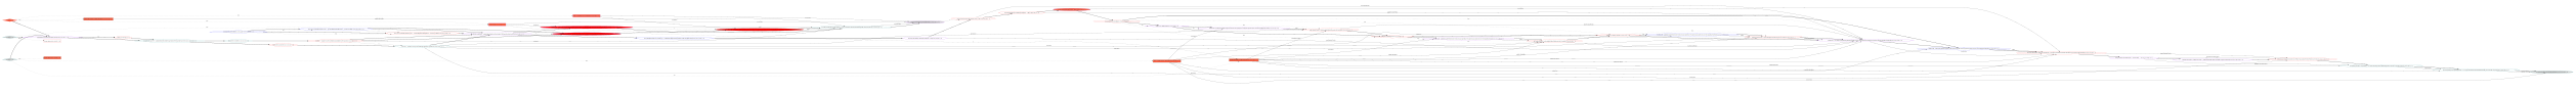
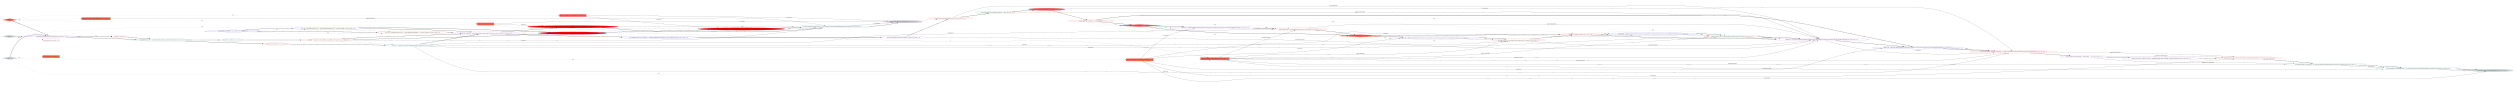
  digraph {
    fontname="Playfair Display"
    rankdir=LR
    node [color=red fillcolor=white fontname="Playfair Display" shape=ellipse style=filled]
    edge [fontname="Playfair Display" style=bold]
    n1 [color=teal label="RecordPersistentWorker persistentWorker = new RecordPersistentWorker(moduleDefineHolder,model,recordDAO)@@@16@@@['1', '1', '0']"]
    n2 [color=purple fillcolor=lightgray label="workers.put(recordClass,persistentWorker)@@@17@@@['1', '1', '0']"]
    n3 [label="hourPersistentWorker = worker(moduleDefineHolder,metricsDAO,model)@@@23@@@['0', '0', '1']"]
-   n4 [label="configService.shouldToDay()@@@25@@@['0', '0', '1']" shape=diamond]
+   n4 [fillcolor=tomato label="configService.shouldToDay()@@@25@@@['0', '0', '1']" shape=diamond]
    n5 [color=purple label="transWorker = new MetricsTransWorker(moduleDefineHolder,stream.name(),hourPersistentWorker,dayPersistentWorker,monthPersistentWorker)@@@33@@@['0', '0', '1']"]
    n6 [label="dayPersistentWorker = worker(moduleDefineHolder,metricsDAO,model)@@@27@@@['0', '0', '1']"]
    n7 [label="configService.shouldToMonth()@@@29@@@['0', '0', '1']" shape=diamond]
    n8 [color=purple label="Model model = modelSetter.putIfAbsent(metricsClass,stream.scopeId(),new Storage(stream.name(),true,true,Downsampling.Day),false)@@@26@@@['0', '0', '1']"]
    n9 [label="MetricsPersistentWorker minutePersistentWorker = minutePersistentWorker(moduleDefineHolder,metricsDAO,model,transWorker)@@@36@@@['0', '0', '1']"]
    n10 [color=blue label="Model model = modelSetter.putIfAbsent(metricsClass,stream.scopeId(),new Storage(stream.name(),true,true,Downsampling.Minute),false)@@@35@@@['0', '0', '1']"]
    n11 [label="throw new UnexpectedException(\"Create \" + stream.builder().getSimpleName() + \" metrics DAO failure.\",e)@@@12@@@['0', '0', '1']"]
    n12 [color=purple label="IModelSetter modelSetter = moduleDefineHolder.find(CoreModule.NAME).provider().getService()@@@14@@@['1', '0', '1']"]
    n13 [color=blue label="DownsamplingConfigService configService = moduleDefineHolder.find(CoreModule.NAME).provider().getService()@@@15@@@['0', '0', '1']"]
    n14 [color=blue fillcolor=red label="INewModel modelSetter = moduleDefineHolder.find(CoreModule.NAME).provider().getService()@@@14@@@['0', '1', '0']"]
    n15 [color=purple fillcolor=red label="Model model = modelSetter.putIfAbsent(recordClass,stream.scopeId(),new Storage(stream.name(),true,true,Downsampling.Second),true)@@@15@@@['1', '0', '0']"]
    n16 [color=purple fillcolor=tomato label="Class<? extends Record> recordClass@@@2@@@['0', '1', '0']" shape=box]
    n17 [color=teal fillcolor=red label="Model model = modelSetter.add(recordClass,stream.scopeId(),new Storage(stream.name(),true,true,Downsampling.Second),true)@@@15@@@['0', '1', '0']"]
    n18 [label="MetricsPersistentWorker dayPersistentWorker = null@@@17@@@['0', '0', '1']"]
    n19 [color=teal fillcolor=tomato label="Stream stream@@@2@@@['0', '0', '1']" shape=box]
    n20 [color=purple label="String remoteReceiverWorkerName = stream.name() + \"_rec\"@@@37@@@['0', '0', '1']"]
    n21 [label="workerInstanceSetter.put(remoteReceiverWorkerName,minutePersistentWorker,metricsClass)@@@39@@@['0', '0', '1']"]
    n22 [color=teal label="MetricsRemoteWorker remoteWorker = new MetricsRemoteWorker(moduleDefineHolder,remoteReceiverWorkerName)@@@40@@@['0', '0', '1']"]
    n23 [color=purple label="IWorkerInstanceSetter workerInstanceSetter = moduleDefineHolder.find(CoreModule.NAME).provider().getService()@@@38@@@['0', '0', '1']"]
    n24 [color=teal label="MetricsAggregateWorker aggregateWorker = new MetricsAggregateWorker(moduleDefineHolder,remoteWorker,stream.name())@@@41@@@['0', '0', '1']"]
    n25 [label="MetricsPersistentWorker monthPersistentWorker = null@@@18@@@['0', '0', '1']"]
    n26 [color=blue fillcolor=tomato label="MetricsTransWorker transWorker = null@@@19@@@['0', '0', '1']"]
    n27 [label="stream.supportDownSampling()@@@20@@@['0', '0', '1']" shape=diamond]
    n28 [label="monthPersistentWorker = worker(moduleDefineHolder,metricsDAO,model)@@@31@@@['0', '0', '1']"]
    n29 [color=purple label="MetricsPersistentWorker hourPersistentWorker = null@@@16@@@['0', '0', '1']"]
    n30 [color=teal label="metricsDAO = storageDAO.newMetricsDao(stream.builder().newInstance())@@@9@@@['0', '0', '1']"]
    n31 [color=blue label="Model model = modelSetter.putIfAbsent(metricsClass,stream.scopeId(),new Storage(stream.name(),true,true,Downsampling.Month),false)@@@30@@@['0', '0', '1']"]
    n32 [label="IMetricsDAO metricsDAO@@@7@@@['0', '0', '1']"]
    n33 [color=teal fillcolor=lightgray label="entryWorkers.put(metricsClass,aggregateWorker)@@@42@@@['0', '0', '1']"]
    n34 [color=teal fillcolor=tomato label="Class<? extends Metrics> metricsClass@@@2@@@['0', '0', '1']" shape=box]
    n35 [color=purple label="Model model = modelSetter.putIfAbsent(metricsClass,stream.scopeId(),new Storage(stream.name(),true,true,Downsampling.Hour),false)@@@22@@@['0', '0', '1']"]
    n36 [color=blue label="throw new UnexpectedException(\"Create \" + stream.builder().getSimpleName() + \" record DAO failure.\",e)@@@12@@@['1', '1', '0']"]
    n37 [color=purple fillcolor=tomato label="Stream stream@@@2@@@['1', '1', '0']" shape=box]
    n38 [color=teal fillcolor=tomato label="ModuleDefineHolder moduleDefineHolder@@@2@@@['0', '0', '1']" shape=box]
    n39 [fillcolor=tomato label="create['0', '1', '0']" shape=diamond]
    n40 [color=teal fillcolor=tomato label="ModuleDefineHolder moduleDefineHolder@@@2@@@['0', '1', '0']" shape=box]
    n41 [color=purple label="DisableRegister.INSTANCE.include(stream.name())@@@3@@@['1', '1', '1']" shape=diamond]
    n42 [label="return@@@4@@@['1', '1', '1']"]
    n43 [color=teal label="StorageDAO storageDAO = moduleDefineHolder.find(StorageModule.NAME).provider().getService()@@@6@@@['1', '1', '1']"]
    n44 [color=teal fillcolor=lightgray label="create['0', '0', '1']" shape=diamond]
-   n45 [color=purple label="configService.shouldToHour()@@@21@@@['0', '0', '1']" shape=diamond]
+   n45 [color=purple fillcolor=tomato label="configService.shouldToHour()@@@21@@@['0', '0', '1']" shape=diamond]
    n46 [label="Stream stream@@@2@@@['1', '0', '0']" shape=box]
    n47 [color=teal fillcolor=lightgray label="create['1', '0', '0']" shape=diamond]
    n48 [color=teal label="IRecordDAO recordDAO@@@7@@@['1', '1', '0']"]
    n49 [label="recordDAO = storageDAO.newRecordDao(stream.builder().newInstance())@@@9@@@['1', '1', '0']"]
    n50 [color=blue label="InstantiationException|IllegalAccessException e@@@11@@@['1', '1', '1']" shape=diamond]
    n1 -> n2
    n1 -> n2 [label=persistentWorker style=solid]
    n2 -> n18 [label=0 style=dashed]
    n3 -> n4
    n3 -> n5 [label=hourPersistentWorker style=solid]
    n4 -> n6 [label=true style=dotted]
    n4 -> n7
    n4 -> n8
    n4 -> n8 [label=true style=dotted]
    n5 -> n9 [label=transWorker style=solid]
    n5 -> n10
    n6 -> n5 [label=dayPersistentWorker style=solid]
    n6 -> n7
    n7 -> n5
    n7 -> n28 [label=true style=dotted]
    n7 -> n31
    n7 -> n31 [label=true style=dotted]
    n8 -> n6
    n8 -> n6 [label=model style=solid]
    n9 -> n20
    n9 -> n21 [label=minutePersistentWorker style=solid]
    n10 -> n9
    n10 -> n9 [label=model style=solid]
    n11 -> n12
    n12 -> n13
    n12 -> n14 [label=0 style=dashed]
    n12 -> n15
    n13 -> n29
    n14 -> n17
    n15 -> n1
    n15 -> n1 [label=model style=solid]
    n15 -> n17 [label=0 style=dashed]
    n16 -> n2 [label=recordClass style=solid]
    n16 -> n17 [label=recordClass style=solid]
    n17 -> n1 [label=model style=solid]
    n17 -> n1
    n18 -> n5 [label=dayPersistentWorker style=solid]
    n18 -> n25
    n20 -> n21 [label=remoteReceiverWorkerName style=solid]
    n20 -> n22 [label=remoteReceiverWorkerName style=solid]
    n20 -> n23
    n21 -> n22
    n22 -> n24
    n22 -> n24 [label=remoteWorker style=solid]
    n23 -> n21
    n24 -> n33 [label=aggregateWorker style=solid]
    n24 -> n33
    n25 -> n5 [label=monthPersistentWorker style=solid]
    n25 -> n26
    n26 -> n9 [label=transWorker style=solid]
    n26 -> n27
    n27 -> n4 [label=true style=dotted]
    n27 -> n5 [label=true style=dotted]
    n27 -> n7 [label=true style=dotted]
    n27 -> n10
    n27 -> n45 [label=true style=dotted]
    n27 -> n45
    n28 -> n5 [label=monthPersistentWorker style=solid]
    n28 -> n5
    n29 -> n5 [label=hourPersistentWorker style=solid]
    n29 -> n18
    n30 -> n3 [label=metricsDAO style=solid]
    n30 -> n6 [label=metricsDAO style=solid]
    n30 -> n9 [label=metricsDAO style=solid]
    n30 -> n12
    n30 -> n28 [label=metricsDAO style=solid]
    n31 -> n28
    n31 -> n28 [label=model style=solid]
    n32 -> n30
    n34 -> n8 [label=metricsClass style=solid]
    n34 -> n10 [label=metricsClass style=solid]
    n34 -> n21 [label=metricsClass style=solid]
    n34 -> n31 [label=metricsClass style=solid]
    n34 -> n33 [label=metricsClass style=solid]
    n34 -> n35 [label=metricsClass style=solid]
    n35 -> n3
    n35 -> n3 [label=model style=solid]
    n36 -> n11 [label=0 style=dashed]
    n36 -> n12
    n36 -> n14
    n37 -> n2 [label=recordClass style=solid]
    n37 -> n15 [label=recordClass style=solid]
    n37 -> n38 [label=0 style=dashed]
    n38 -> n3 [label=moduleDefineHolder style=solid]
    n38 -> n5 [label=moduleDefineHolder style=solid]
    n38 -> n6 [label=moduleDefineHolder style=solid]
    n38 -> n9 [label=moduleDefineHolder style=solid]
    n38 -> n22 [label=moduleDefineHolder style=solid]
    n38 -> n24 [label=moduleDefineHolder style=solid]
    n38 -> n28 [label=moduleDefineHolder style=solid]
    n39 -> n16 [label=true style=dotted]
    n39 -> n37 [label=true style=dotted]
    n39 -> n40 [label=true style=dotted]
    n39 -> n41
    n40 -> n1 [label=moduleDefineHolder style=solid]
    n41 -> n42 [label=true style=dotted]
    n41 -> n42
    n41 -> n43
    n42 -> n43
    n43 -> n32
    n43 -> n48
    n44 -> n19 [label=true style=dotted]
    n44 -> n34 [label=true style=dotted]
    n44 -> n38 [label=true style=dotted]
    n44 -> n41
    n45 -> n3 [label=true style=dotted]
    n45 -> n4
    n45 -> n35 [label=true style=dotted]
    n45 -> n35
    n47 -> n37 [label=true style=dotted]
    n47 -> n41
    n47 -> n46 [label=model style=dotted]
    n48 -> n49
    n49 -> n1 [label=recordDAO style=solid]
    n49 -> n12
    n49 -> n14
    n49 -> n30 [label=0 style=dashed]
    n50 -> n11
    n50 -> n11 [label=true style=dotted]
    n50 -> n36 [label=true style=dotted]
    n50 -> n36
  }
